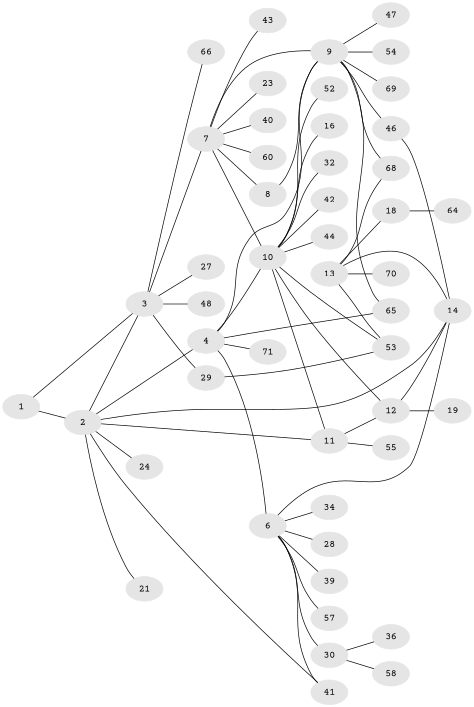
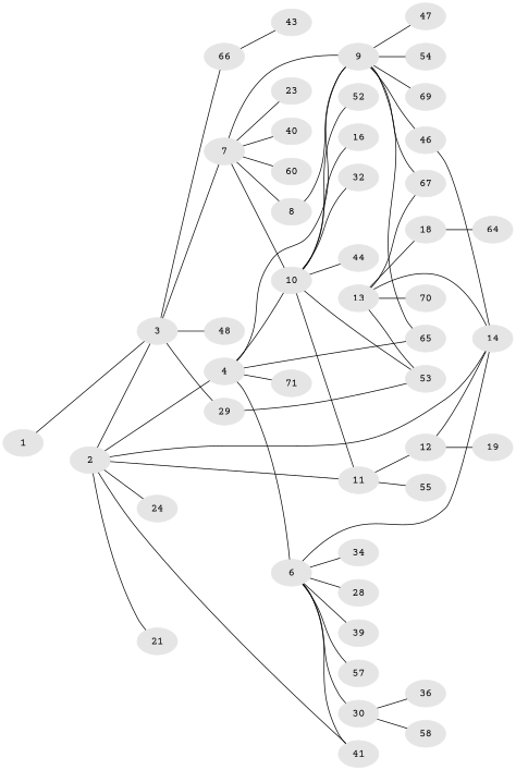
  graph {
    fontname="Courier Prime"
    rankdir=LR
    node [color=gray90 fontname="Courier Prime" style=filled]
    edge [fontname="Courier Prime"]
    2 [super="+17"]
    3 [super="+49"]
    4 [super="+5"]
    11 [super="+38"]
    14 [super="+15"]
    21 [super="+50"]
    24 [super="+61"]
    41
    1
    7 [super="+56"]
-   27 [super="+37"]
    29 [super="+51"]
    48
    66
    6 [super="+20"]
    9 [super="+22"]
    10 [super="+25"]
    65
    71
    12 [super="+33"]
    55
    8 [super="+35"]
    23
    40 [super="+59"]
    43 [super="+63"]
    60
    53 [super="+62"]
    28
    30 [super="+31"]
    34
    39
    57
    46
    47 [super="+72"]
    54 [super="+67"]
-   68
+   68 [label=67]
    69
    16
    32
-   42
    44
    52
    36
    58
    19
    13 [super="+26"]
    18
    70
    64
    2 -- 3
    2 -- 4
    2 -- 11
    2 -- 14
    2 -- 21
    2 -- 24
    2 -- 41
    3 -- 7
-   3 -- 27
    3 -- 29
    3 -- 48
    3 -- 66
    4 -- 6 [weight=2]
    4 -- 9
    4 -- 10
    4 -- 65
    4 -- 71
    11 -- 12
    11 -- 55
-   1 -- 2
    1 -- 3
    7 -- 9
    7 -- 10
    7 -- 8
    7 -- 23
    7 -- 40
-   7 -- 43
+   66 -- 43
    7 -- 60
    29 -- 53
    6 -- 14
    6 -- 41
    6 -- 28
    6 -- 30
    6 -- 34
    6 -- 39
    6 -- 57
    9 -- 65
    9 -- 46
    9 -- 47
    9 -- 54
    9 -- 68
    9 -- 69
    10 -- 11
-   10 -- 12
    10 -- 53
    10 -- 16
    10 -- 32
-   10 -- 42
    10 -- 44
    10 -- 52
    12 -- 14
    12 -- 19
    8 -- 9
    30 -- 36
    30 -- 58
    46 -- 14
    13 -- 14 [weight=2]
    13 -- 53
    13 -- 68
    13 -- 18
    13 -- 70
    18 -- 64
  }
